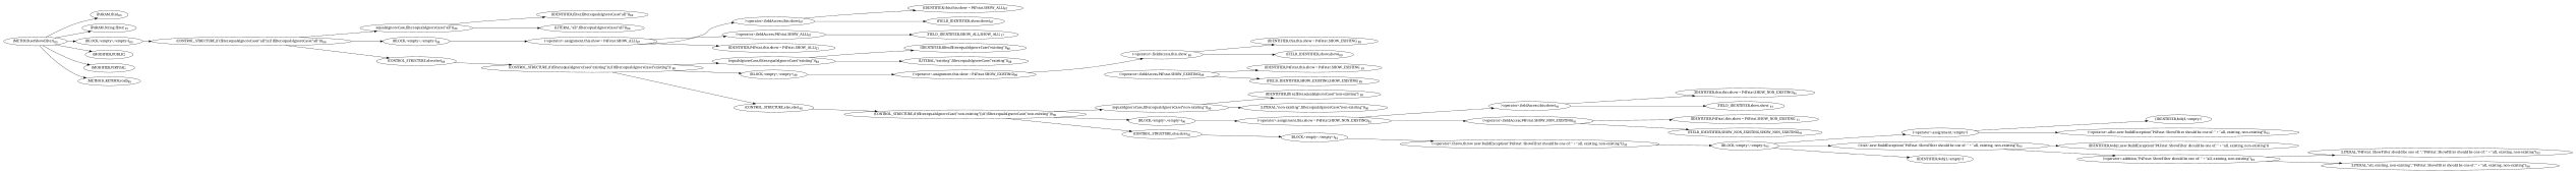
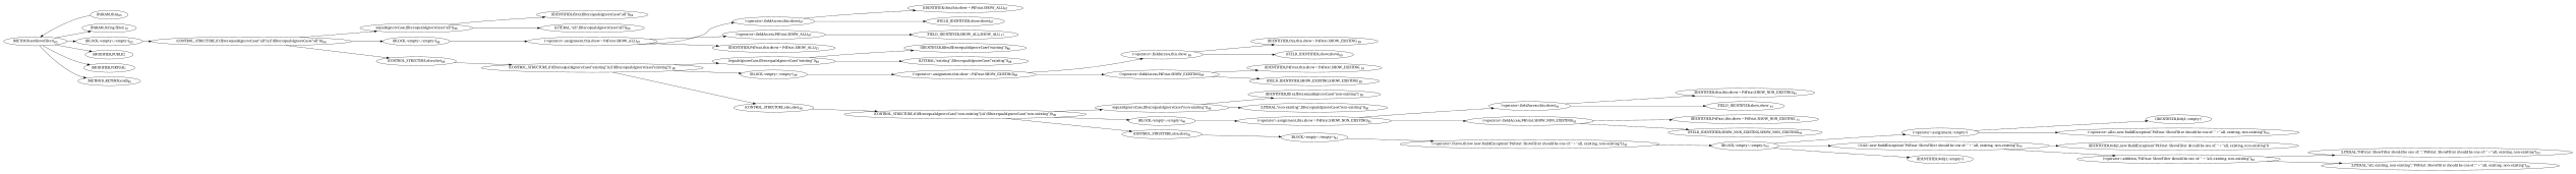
  digraph {
    fontname="Noto Serif"
    rankdir=LR
    node [fontname="Noto Serif"]
    edge [fontname="Noto Serif"]
    n1 [label=<(METHOD,setShowFilter)<SUB>85</SUB>>]
    n2 [label=<(PARAM,this)<SUB>85</SUB>>]
    n3 [label=<(PARAM,String filter)<SUB>85</SUB>>]
    n4 [label=<(BLOCK,&lt;empty&gt;,&lt;empty&gt;)<SUB>85</SUB>>]
    n5 [label=<(MODIFIER,PUBLIC)>]
    n6 [label=<(MODIFIER,VIRTUAL)>]
    n7 [label=<(METHOD_RETURN,void)<SUB>85</SUB>>]
    n8 [label=<(CONTROL_STRUCTURE,if (filter.equalsIgnoreCase(&quot;all&quot;)),if (filter.equalsIgnoreCase(&quot;all&quot;)))<SUB>86</SUB>>]
    n9 [label=<(equalsIgnoreCase,filter.equalsIgnoreCase(&quot;all&quot;))<SUB>86</SUB>>]
    n10 [label=<(BLOCK,&lt;empty&gt;,&lt;empty&gt;)<SUB>86</SUB>>]
    n11 [label=<(CONTROL_STRUCTURE,else,else)<SUB>88</SUB>>]
    n12 [label=<(IDENTIFIER,filter,filter.equalsIgnoreCase(&quot;all&quot;))<SUB>86</SUB>>]
    n13 [label=<(LITERAL,&quot;all&quot;,filter.equalsIgnoreCase(&quot;all&quot;))<SUB>86</SUB>>]
    n14 [label=<(&lt;operator&gt;.assignment,this.show = P4Fstat.SHOW_ALL)<SUB>87</SUB>>]
    n15 [label=<(CONTROL_STRUCTURE,if (filter.equalsIgnoreCase(&quot;existing&quot;)),if (filter.equalsIgnoreCase(&quot;existing&quot;)))<SUB>88</SUB>>]
    n16 [label=<(&lt;operator&gt;.fieldAccess,this.show)<SUB>87</SUB>>]
    n17 [label=<(&lt;operator&gt;.fieldAccess,P4Fstat.SHOW_ALL)<SUB>87</SUB>>]
    n18 [label=<(IDENTIFIER,P4Fstat,this.show = P4Fstat.SHOW_ALL)<SUB>57</SUB>>]
    n19 [label=<(IDENTIFIER,this,this.show = P4Fstat.SHOW_ALL)<SUB>87</SUB>>]
    n20 [label=<(FIELD_IDENTIFIER,show,show)<SUB>87</SUB>>]
    n21 [label=<(FIELD_IDENTIFIER,SHOW_ALL,SHOW_ALL)<SUB>87</SUB>>]
    n22 [label=<(equalsIgnoreCase,filter.equalsIgnoreCase(&quot;existing&quot;))<SUB>88</SUB>>]
    n23 [label=<(BLOCK,&lt;empty&gt;,&lt;empty&gt;)<SUB>88</SUB>>]
    n24 [label=<(CONTROL_STRUCTURE,else,else)<SUB>90</SUB>>]
    n25 [label=<(IDENTIFIER,filter,filter.equalsIgnoreCase(&quot;existing&quot;))<SUB>88</SUB>>]
    n26 [label=<(LITERAL,&quot;existing&quot;,filter.equalsIgnoreCase(&quot;existing&quot;))<SUB>88</SUB>>]
    n27 [label=<(&lt;operator&gt;.assignment,this.show = P4Fstat.SHOW_EXISTING)<SUB>89</SUB>>]
    n28 [label=<(CONTROL_STRUCTURE,if (filter.equalsIgnoreCase(&quot;non-existing&quot;)),if (filter.equalsIgnoreCase(&quot;non-existing&quot;)))<SUB>90</SUB>>]
    n29 [label=<(&lt;operator&gt;.fieldAccess,this.show)<SUB>89</SUB>>]
    n30 [label=<(&lt;operator&gt;.fieldAccess,P4Fstat.SHOW_EXISTING)<SUB>89</SUB>>]
    n31 [label=<(IDENTIFIER,this,this.show = P4Fstat.SHOW_EXISTING)<SUB>89</SUB>>]
    n32 [label=<(FIELD_IDENTIFIER,show,show)<SUB>89</SUB>>]
    n33 [label=<(IDENTIFIER,P4Fstat,this.show = P4Fstat.SHOW_EXISTING)<SUB>89</SUB>>]
    n34 [label=<(FIELD_IDENTIFIER,SHOW_EXISTING,SHOW_EXISTING)<SUB>89</SUB>>]
    n35 [label=<(equalsIgnoreCase,filter.equalsIgnoreCase(&quot;non-existing&quot;))<SUB>90</SUB>>]
    n36 [label=<(BLOCK,&lt;empty&gt;,&lt;empty&gt;)<SUB>90</SUB>>]
    n37 [label=<(CONTROL_STRUCTURE,else,else)<SUB>92</SUB>>]
    n38 [label=<(IDENTIFIER,filter,filter.equalsIgnoreCase(&quot;non-existing&quot;))<SUB>90</SUB>>]
    n39 [label=<(LITERAL,&quot;non-existing&quot;,filter.equalsIgnoreCase(&quot;non-existing&quot;))<SUB>90</SUB>>]
    n40 [label=<(&lt;operator&gt;.assignment,this.show = P4Fstat.SHOW_NON_EXISTING)<SUB>91</SUB>>]
    n41 [label=<(BLOCK,&lt;empty&gt;,&lt;empty&gt;)<SUB>92</SUB>>]
    n42 [label=<(&lt;operator&gt;.fieldAccess,this.show)<SUB>91</SUB>>]
    n43 [label=<(&lt;operator&gt;.fieldAccess,P4Fstat.SHOW_NON_EXISTING)<SUB>91</SUB>>]
    n44 [label=<(IDENTIFIER,this,this.show = P4Fstat.SHOW_NON_EXISTING)<SUB>91</SUB>>]
    n45 [label=<(FIELD_IDENTIFIER,show,show)<SUB>91</SUB>>]
    n46 [label=<(IDENTIFIER,P4Fstat,this.show = P4Fstat.SHOW_NON_EXISTING)<SUB>91</SUB>>]
    n47 [label=<(FIELD_IDENTIFIER,SHOW_NON_EXISTING,SHOW_NON_EXISTING)<SUB>91</SUB>>]
    n48 [label=<(&lt;operator&gt;.throw,throw new BuildException(&quot;P4Fstat: ShowFilter should be one of: &quot; + &quot;all, existing, non-existing&quot;);)<SUB>93</SUB>>]
    n49 [label=<(BLOCK,&lt;empty&gt;,&lt;empty&gt;)<SUB>93</SUB>>]
    n50 [label=<(&lt;operator&gt;.assignment,&lt;empty&gt;)>]
    n51 [label=<(&lt;init&gt;,new BuildException(&quot;P4Fstat: ShowFilter should be one of: &quot; + &quot;all, existing, non-existing&quot;))<SUB>93</SUB>>]
    n52 [label=<(IDENTIFIER,$obj1,&lt;empty&gt;)>]
    n53 [label=<(IDENTIFIER,$obj1,&lt;empty&gt;)>]
    n54 [label=<(&lt;operator&gt;.alloc,new BuildException(&quot;P4Fstat: ShowFilter should be one of: &quot; + &quot;all, existing, non-existing&quot;))<SUB>93</SUB>>]
    n55 [label=<(IDENTIFIER,$obj1,new BuildException(&quot;P4Fstat: ShowFilter should be one of: &quot; + &quot;all, existing, non-existing&quot;))>]
    n56 [label=<(&lt;operator&gt;.addition,&quot;P4Fstat: ShowFilter should be one of: &quot; + &quot;all, existing, non-existing&quot;)<SUB>93</SUB>>]
    n57 [label=<(LITERAL,&quot;P4Fstat: ShowFilter should be one of: &quot;,&quot;P4Fstat: ShowFilter should be one of: &quot; + &quot;all, existing, non-existing&quot;)<SUB>93</SUB>>]
    n58 [label=<(LITERAL,&quot;all, existing, non-existing&quot;,&quot;P4Fstat: ShowFilter should be one of: &quot; + &quot;all, existing, non-existing&quot;)<SUB>94</SUB>>]
-   n1 -> n2
+   n2 -> n1
    n1 -> n3
    n1 -> n4
    n1 -> n5
    n1 -> n6
    n1 -> n7
    n4 -> n8
    n8 -> n9
    n8 -> n10
    n8 -> n11
    n9 -> n12
    n9 -> n13
    n10 -> n14
    n11 -> n15
    n14 -> n16
    n14 -> n17
    n14 -> n18
    n15 -> n22
    n15 -> n23
    n15 -> n24
    n16 -> n19
    n16 -> n20
    n17 -> n21
    n22 -> n25
    n22 -> n26
    n23 -> n27
    n24 -> n28
    n27 -> n29
+   n27 -> n30
    n28 -> n35
    n28 -> n36
    n28 -> n37
    n29 -> n31
    n29 -> n32
    n30 -> n33
    n30 -> n34
    n35 -> n38
    n35 -> n39
    n36 -> n40
    n37 -> n41
    n40 -> n42
    n40 -> n43
    n41 -> n48
    n42 -> n44
    n42 -> n45
    n43 -> n46
    n43 -> n47
    n48 -> n49
    n49 -> n50
    n49 -> n51
    n49 -> n52
    n50 -> n53
    n50 -> n54
    n51 -> n55
    n51 -> n56
    n56 -> n57
    n56 -> n58
  }
